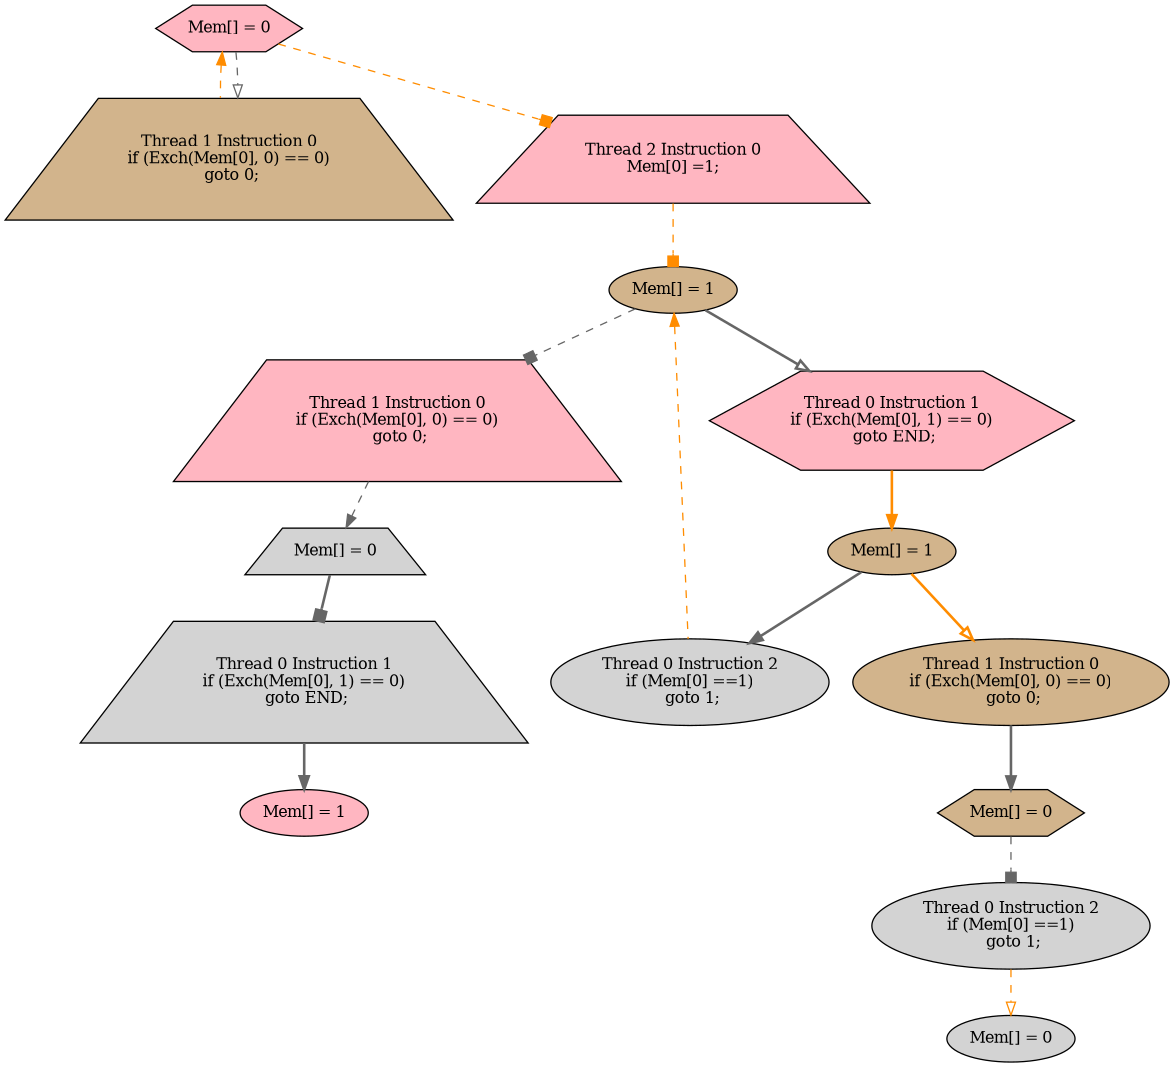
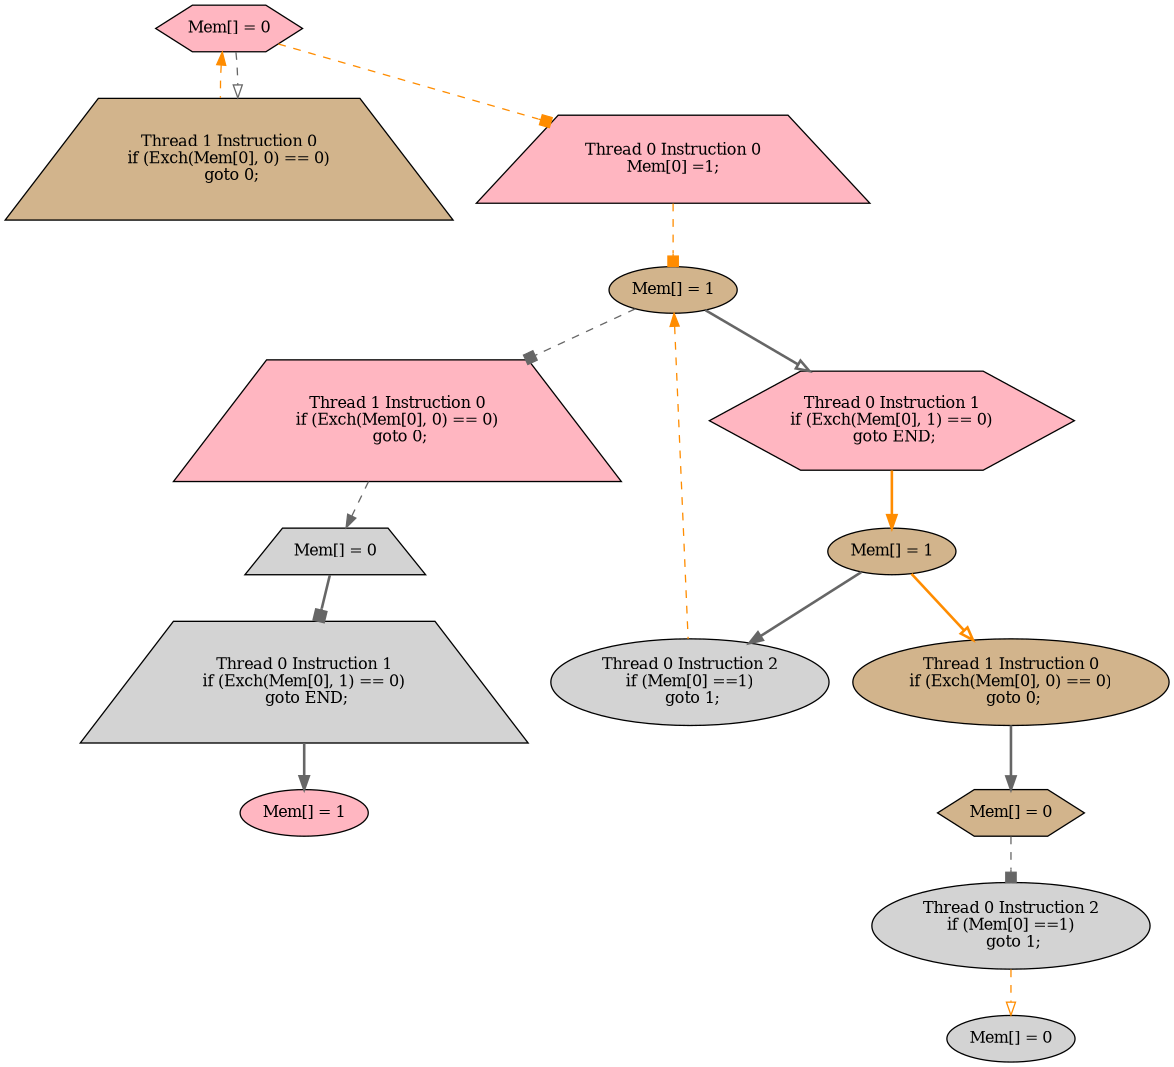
  digraph {
    fontsize=12
    rankdir=TB
    node [fillcolor=lightgrey fontcolor="#000000" fontsize=12 shape=ellipse style="filled, solid"]
    edge [color=gray40 dir=forward fontcolor="#ffffff" fontsize=12 style=dashed uuid="<A5, START>" weight=1 arrowhead=normal]
    n1 [label="Thread 0 Instruction 1\nif (Exch(Mem[0], 1) == 0)\n goto END;" shape=trapezium uuid=A0]
    n2 [fillcolor=lightpink label="Mem[] = 1" uuid=END0]
    n3 [label="Thread 0 Instruction 2\nif (Mem[0] ==1)\n goto 1;" uuid=A1]
    n4 [label="Mem[] = 0" uuid=END1]
    n5 [fillcolor=tan label="Mem[] = 1" uuid=S3]
    n6 [label="Thread 0 Instruction 2\nif (Mem[0] ==1)\n goto 1;" uuid=A2]
    n7 [fillcolor=lightpink label="Thread 1 Instruction 0\nif (Exch(Mem[0], 0) == 0)\n goto 0;" shape=trapezium uuid=A4]
    n8 [fillcolor=lightpink label="Thread 0 Instruction 1\nif (Exch(Mem[0], 1) == 0)\n goto END;" shape=hexagon uuid=A7]
    n9 [fillcolor=tan label="Thread 1 Instruction 0\nif (Exch(Mem[0], 0) == 0)\n goto 0;" uuid=A3]
    n10 [fillcolor=tan label="Mem[] = 0" shape=hexagon uuid=S2]
    n11 [label="Mem[] = 0" shape=trapezium uuid=S1]
    n12 [fillcolor=lightpink label="Mem[] = 0" shape=hexagon uuid=START]
    n13 [fillcolor=tan label="Thread 1 Instruction 0\nif (Exch(Mem[0], 0) == 0)\n goto 0;" shape=trapezium uuid=A5]
-   n14 [fillcolor=lightpink label="Thread 2 Instruction 0\nMem[0] =1;" shape=trapezium uuid=A6]
+   n14 [fillcolor=lightpink label="Thread 0 Instruction 0\nMem[0] =1;" shape=trapezium uuid=A6]
    n15 [fillcolor=tan label="Mem[] = 1" uuid=S0]
    n1 -> n2 [style=bold uuid="<A0, END0>"]
    n3 -> n4 [color=darkorange uuid="<A1, END1>" arrowhead=onormal]
    n5 -> n6 [color=darkorange dir=back uuid="<A2, S3>" arrowhead=""]
    n5 -> n7 [uuid="<A4, S3>" arrowhead=box]
    n5 -> n8 [style=bold uuid="<A7, S3>" arrowhead=onormal]
    n7 -> n11 [uuid="<A4, S1>"]
    n8 -> n15 [color=darkorange style=bold uuid="<A7, S0>"]
    n9 -> n10 [style=bold uuid="<A3, S2>"]
    n10 -> n3 [uuid="<A1, S2>" arrowhead=box]
    n11 -> n1 [style=bold uuid="<A0, S1>" arrowhead=box]
    n12 -> n13 [color=darkorange dir=back arrowhead=""]
    n12 -> n13 [arrowhead=onormal]
    n12 -> n14 [color=darkorange uuid="<A6, START>" arrowhead=box]
    n14 -> n5 [color=darkorange uuid="<A6, S3>" arrowhead=box]
    n15 -> n6 [style=bold uuid="<A2, S0>"]
    n15 -> n9 [color=darkorange style=bold uuid="<A3, S0>" arrowhead=onormal]
  }
